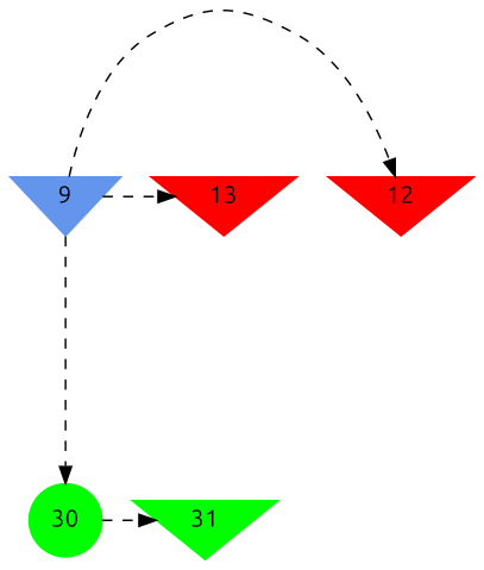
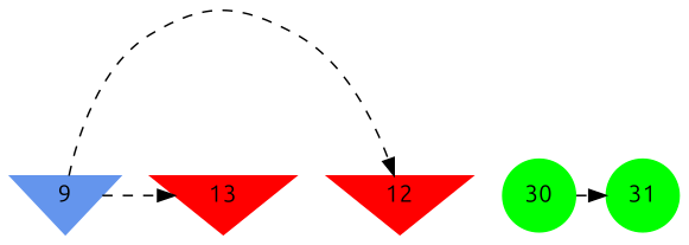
  digraph {
    fontname=Ubuntu
    ranksep=2.0
    node [color=red fontname=Ubuntu shape=invtriangle style=filled]
    edge [fontname=Ubuntu style=dashed]
    9 [color=cornflowerblue]
    12
    13
    30 [color=green shape=circle]
-   31 [color=green]
+   31 [color=green shape=circle]
    subgraph sub_1 {
      rank=same
      9
      12
      13
    }
    subgraph sub_2 {
      rank=same
    }
    subgraph sub_3 {
      rank=same
      30
      31
    }
    9 -> 12
    9 -> 13
-   9 -> 30
    30 -> 31
  }
